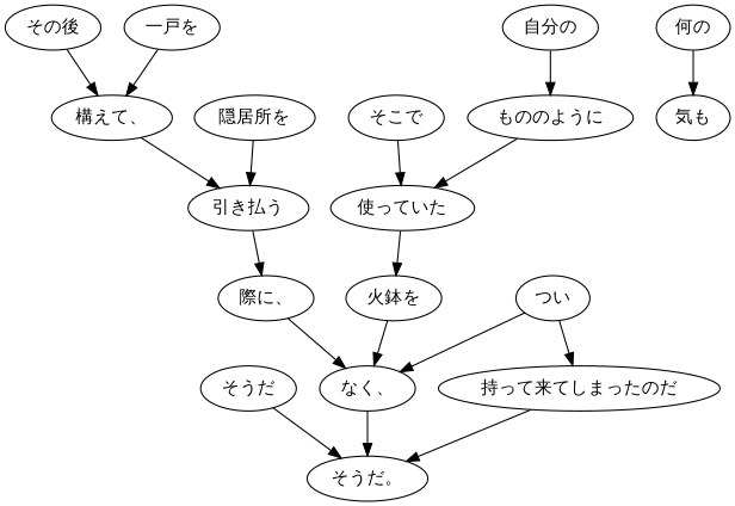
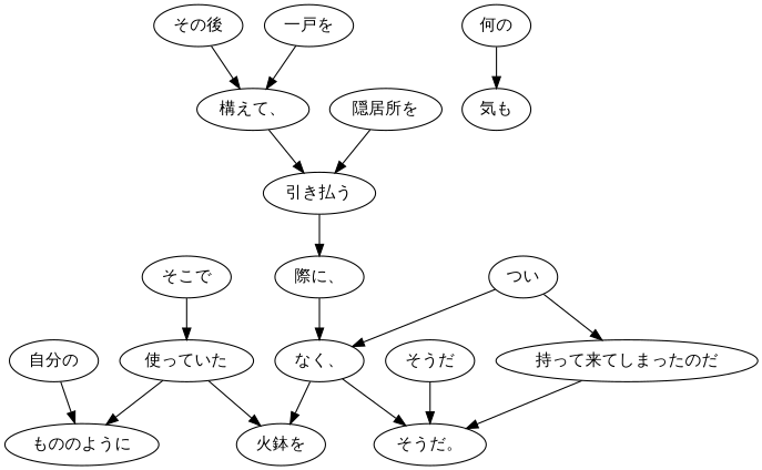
  digraph {
    fontname="Liberation Serif"
    node [fontname="Liberation Serif"]
    edge [fontname="Liberation Serif"]
    n1 [label="そうだ"]
    n2 [label="そうだ。"]
    n3 [label="その後"]
    n4 [label="構えて、"]
    n5 [label="引き払う"]
    n6 [label="一戸を"]
    n7 [label="際に、"]
    n8 [label="隠居所を"]
    n9 [label="なく、"]
    n10 [label="そこで"]
    n11 [label="使っていた"]
    n12 [label="火鉢を"]
    n13 [label="自分の"]
    n14 [label="もののように"]
    n15 [label="何の"]
    n16 [label="気も"]
    n17 [label="つい"]
    n18 [label="持って来てしまったのだ"]
    n1 -> n2
    n3 -> n4
    n4 -> n5
    n5 -> n7
    n6 -> n4
    n7 -> n9
    n8 -> n5
    n9 -> n2
    n10 -> n11
    n11 -> n12
-   n12 -> n9
+   n9 -> n12
    n13 -> n14
-   n14 -> n11
+   n11 -> n14
    n15 -> n16
    n17 -> n9
    n17 -> n18
    n18 -> n2
  }
